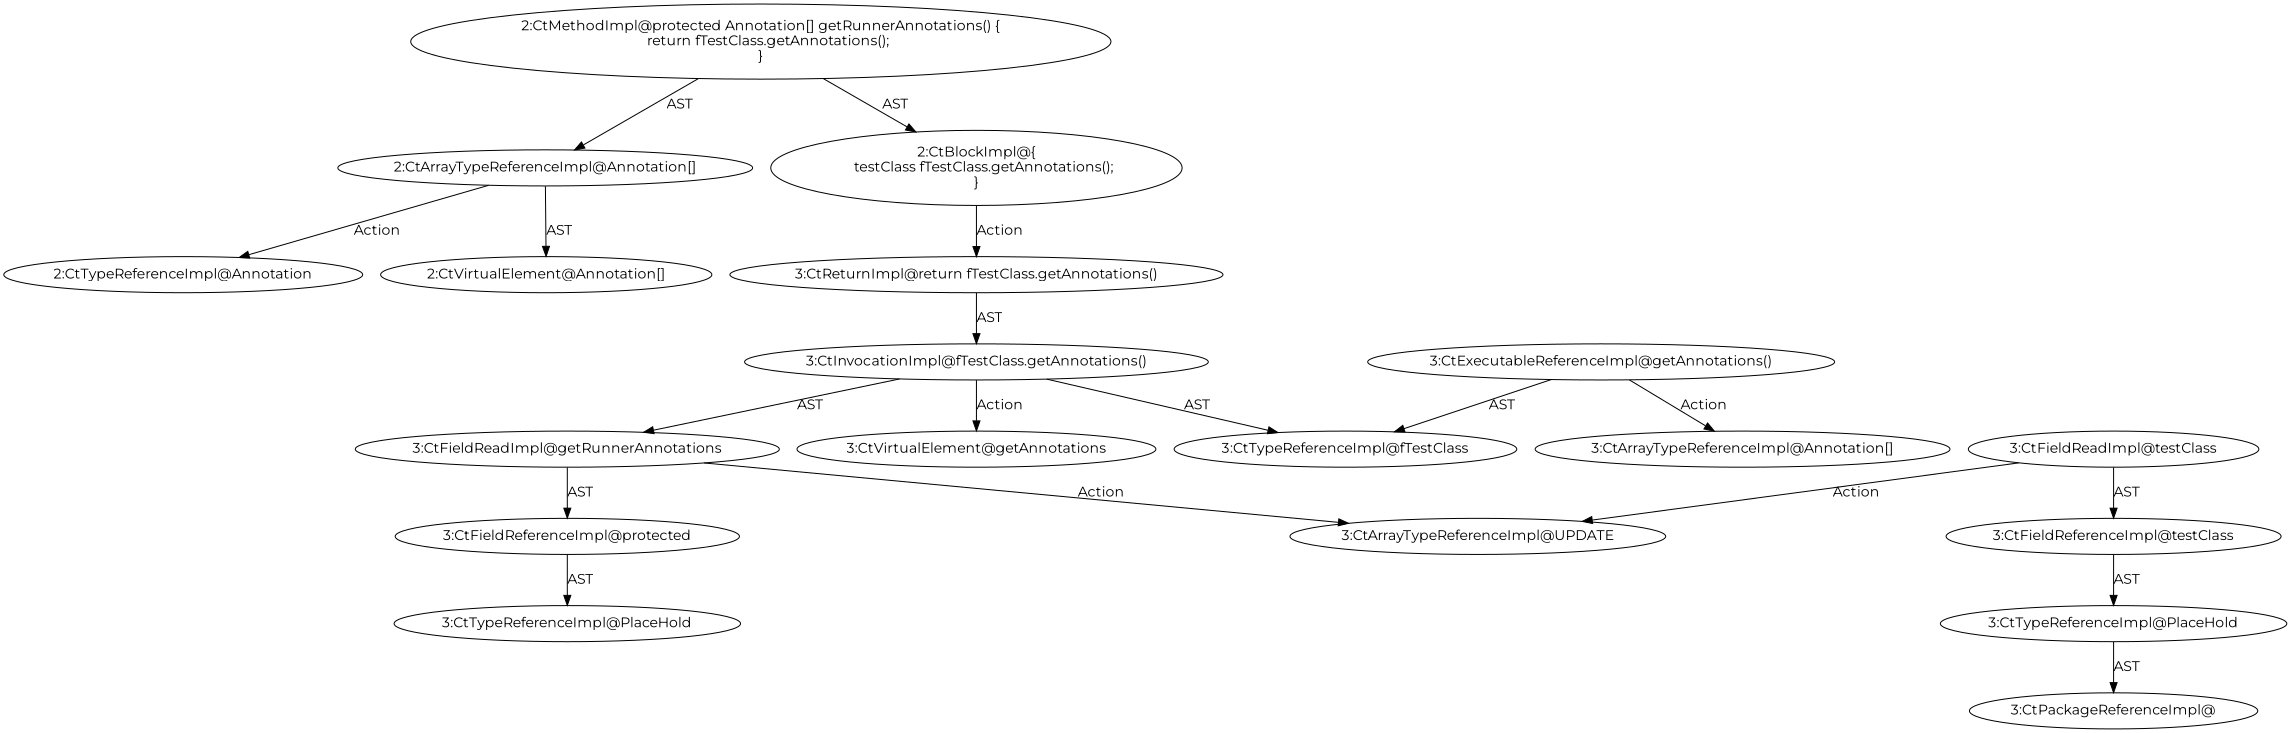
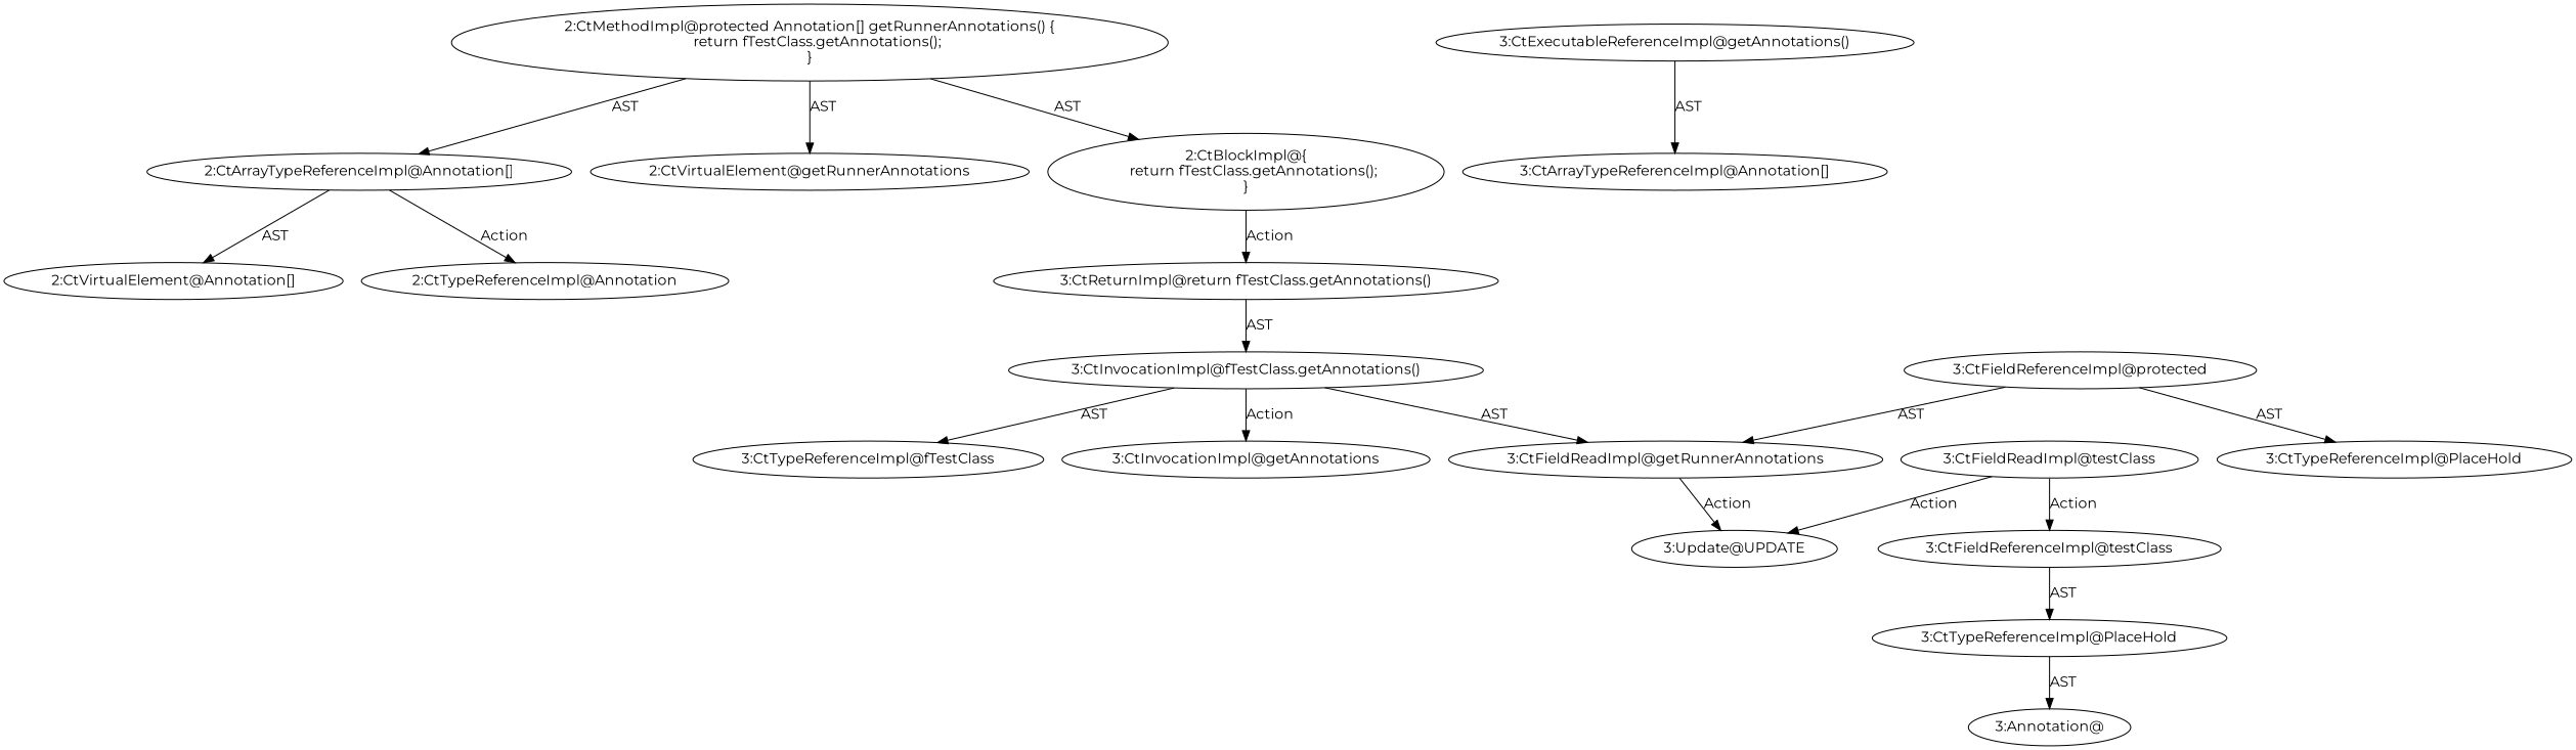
  digraph {
    fontname=Montserrat
    node [fontname=Montserrat shape=ellipse]
    edge [fontname=Montserrat]
    n1 [label="2:CtVirtualElement@Annotation[]"]
    n2 [label="2:CtArrayTypeReferenceImpl@Annotation[]"]
    n3 [label="2:CtTypeReferenceImpl@Annotation"]
+   n4 [label="2:CtVirtualElement@getRunnerAnnotations"]
    n5 [label="3:CtExecutableReferenceImpl@getAnnotations()"]
    n6 [label="3:CtTypeReferenceImpl@fTestClass"]
    n7 [label="3:CtArrayTypeReferenceImpl@Annotation[]"]
-   n8 [label="3:CtVirtualElement@getAnnotations"]
+   n8 [label="3:CtInvocationImpl@getAnnotations"]
    n9 [label="3:CtFieldReferenceImpl@protected"]
    n10 [label="3:CtTypeReferenceImpl@PlaceHold"]
    n11 [label="3:CtFieldReadImpl@getRunnerAnnotations"]
-   n12 [label="3:CtArrayTypeReferenceImpl@UPDATE"]
+   n12 [label="3:Update@UPDATE"]
    n13 [label="3:CtInvocationImpl@fTestClass.getAnnotations()"]
    n14 [label="3:CtReturnImpl@return fTestClass.getAnnotations()"]
-   n15 [label="2:CtBlockImpl@\{\n    testClass fTestClass.getAnnotations();\n\}"]
+   n15 [label="2:CtBlockImpl@\{\n    return fTestClass.getAnnotations();\n\}"]
    n16 [label="2:CtMethodImpl@protected Annotation[] getRunnerAnnotations() \{\n    return fTestClass.getAnnotations();\n\}"]
    n17 [label="3:CtFieldReadImpl@testClass"]
    n18 [label="3:CtFieldReferenceImpl@testClass"]
-   n19 [label="3:CtPackageReferenceImpl@"]
+   n19 [label="3:Annotation@"]
    n20 [label="3:CtTypeReferenceImpl@PlaceHold"]
    n2 -> n1 [label=AST]
    n2 -> n3 [label=Action]
-   n5 -> n6 [label=AST]
-   n5 -> n7 [label=Action]
+   n5 -> n7 [label=AST]
    n9 -> n10 [label=AST]
-   n11 -> n9 [label=AST]
+   n9 -> n11 [label=AST]
    n11 -> n12 [label=Action]
    n13 -> n6 [label=AST]
    n13 -> n8 [label=Action]
    n13 -> n11 [label=AST]
    n14 -> n13 [label=AST]
    n15 -> n14 [label=Action]
    n16 -> n2 [label=AST]
+   n16 -> n4 [label=AST]
    n16 -> n15 [label=AST]
    n17 -> n12 [label=Action]
-   n17 -> n18 [label=AST]
+   n17 -> n18 [label=Action]
    n18 -> n20 [label=AST]
    n20 -> n19 [label=AST]
  }
